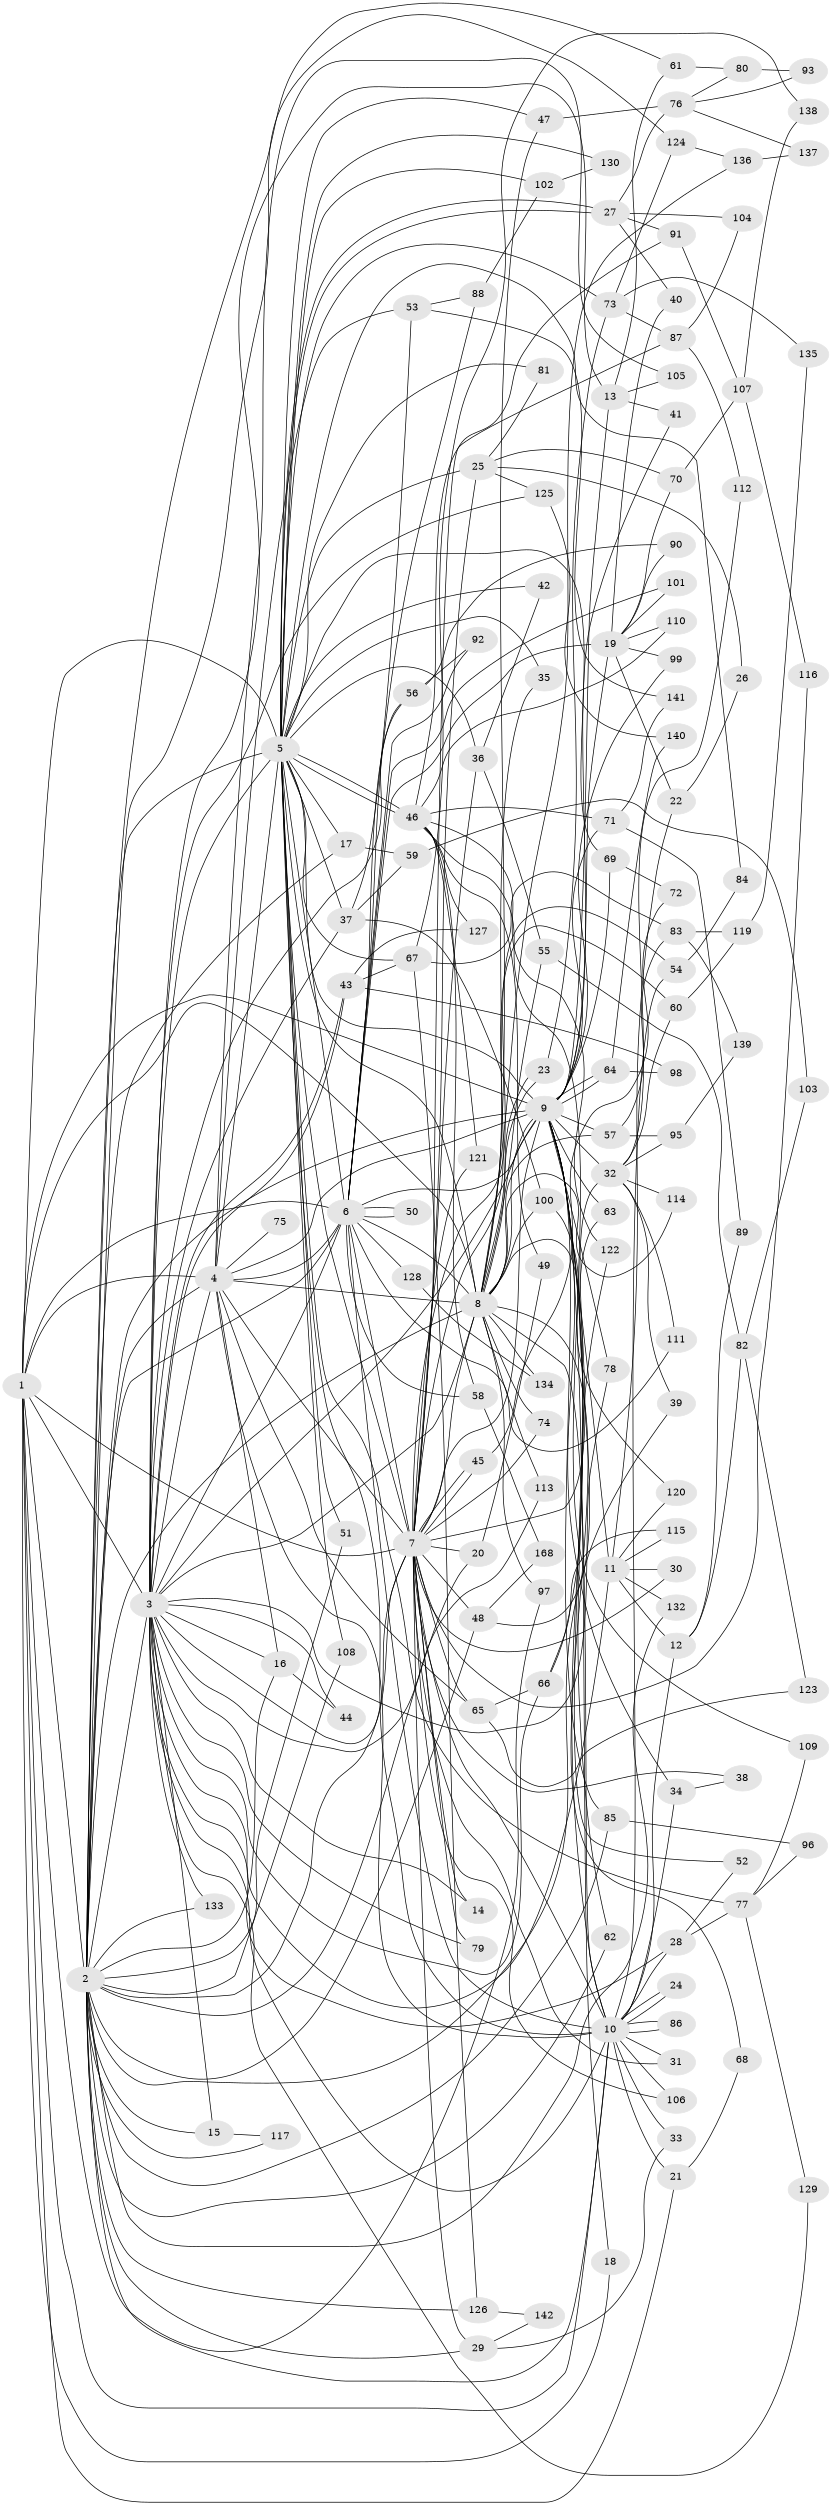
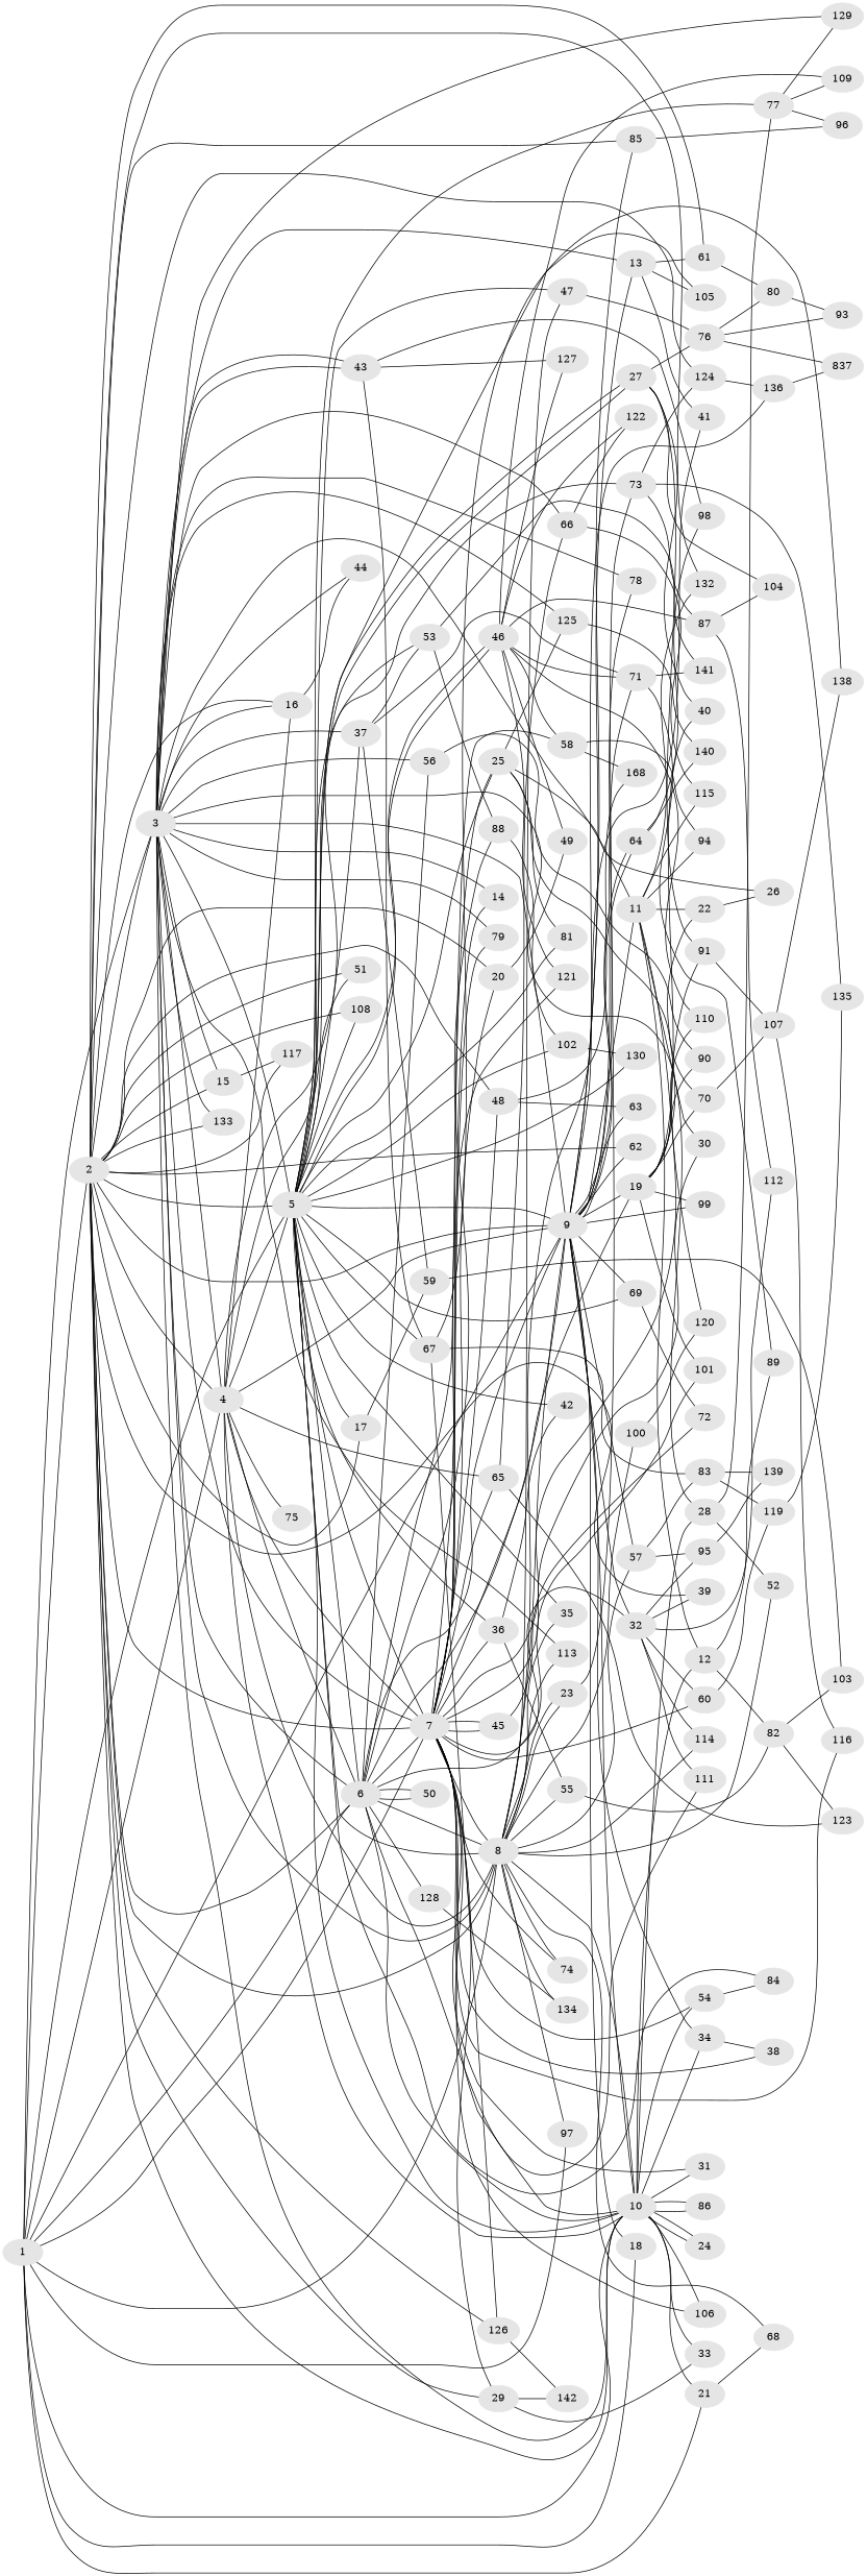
  graph {
    rankdir=LR
    node [color=gray90 style=filled]
    1
    2
    3
    4
    5
    6
    7
    8
    9
    10
    18
    21
    97
    15
    16
    17
    20
    29
    39
    48
    51
    61
    62
    85
    108
    117
    124
    126
    132
    133
    11
    13
    14
    28
    37
    43
    44
    56
    66
    78
    79
    113
    125
    129
    75
    53
    65
    105
    25
    27
    35
    36
    42
    46
    47
    67
    69
    73
    77
    81
    84
    102
    130
    19
    50
    58
    88
-   92
    101
    111
    128
    30
    31
    32
    38
    45
    54
    60
    74
    91
    106
    116
    121
    23
    52
    55
    57
    68
    100
    114
    134
    136
    34
    41
    63
    64
    71
    99
    12
    24
    33
    86
    59
    49
    142
    n106 [label=168]
    80
    96
    22
+   94
    115
    120
    98
    127
    90
    122
    140
    141
    123
    70
    26
    40
    76
    104
    110
    87
    109
    83
    138
    72
    135
    95
    112
    119
    107
    82
-   137
+   137 [label=837]
    89
    103
    93
    139
    1 -- 2
    1 -- 3
    1 -- 4
    1 -- 5
    1 -- 6
    1 -- 7
    1 -- 8
    1 -- 9
    1 -- 10
    1 -- 18
    1 -- 21
    1 -- 97
    2 -- 3
    2 -- 4
    2 -- 5
    2 -- 6
    2 -- 7
    2 -- 8
    2 -- 9
    2 -- 10
    2 -- 15
    2 -- 16
    2 -- 17
    2 -- 20
    2 -- 29
    2 -- 39
    2 -- 48
    2 -- 51
    2 -- 61
    2 -- 62
    2 -- 85
    2 -- 108
    2 -- 117
    2 -- 124
    2 -- 126
    2 -- 132
    2 -- 133
    3 -- 4
    3 -- 5
    3 -- 6
    3 -- 7
    3 -- 8
    3 -- 9
    3 -- 10
    3 -- 15
    3 -- 16
    3 -- 133
    3 -- 11
    3 -- 13
    3 -- 14
    3 -- 28
    3 -- 37
    3 -- 43
    3 -- 43
    3 -- 44
    3 -- 56
    3 -- 66
    3 -- 78
    3 -- 79
    3 -- 113
    3 -- 125
    3 -- 129
    4 -- 5
    4 -- 6
    4 -- 7
    4 -- 8
    4 -- 9
    4 -- 10
    4 -- 16
    4 -- 75
    4 -- 53
    4 -- 65
    4 -- 105
    5 -- 6
    5 -- 7
    5 -- 8
    5 -- 9
    5 -- 10
    5 -- 17
    5 -- 51
    5 -- 108
    5 -- 37
    5 -- 25
    5 -- 27
    5 -- 27
    5 -- 35
    5 -- 36
    5 -- 42
    5 -- 46
    5 -- 46
    5 -- 47
    5 -- 67
    5 -- 69
    5 -- 73
    5 -- 77
    5 -- 81
    5 -- 84
    5 -- 102
    5 -- 130
    6 -- 7
    6 -- 8
    6 -- 9
    6 -- 10
    6 -- 56
    6 -- 19
    6 -- 50
    6 -- 50
    6 -- 58
    6 -- 88
-   6 -- 92
    6 -- 101
    6 -- 111
    6 -- 128
    7 -- 8
    7 -- 9
    7 -- 10
    7 -- 20
    7 -- 29
    7 -- 48
    7 -- 14
    7 -- 79
    7 -- 65
    7 -- 25
    7 -- 36
    7 -- 30
    7 -- 31
    7 -- 32
    7 -- 38
    7 -- 45
    7 -- 45
    7 -- 54
    7 -- 60
    7 -- 74
    7 -- 91
    7 -- 106
    7 -- 116
    7 -- 121
    8 -- 9
    8 -- 10
    8 -- 97
    8 -- 113
    8 -- 35
    8 -- 47
    8 -- 74
    8 -- 23
    8 -- 23
    8 -- 52
    8 -- 55
    8 -- 57
    8 -- 68
    8 -- 100
    8 -- 114
    8 -- 134
    8 -- 136
    9 -- 10
    9 -- 18
    9 -- 62
    9 -- 85
    9 -- 11
    9 -- 13
    9 -- 78
    9 -- 69
    9 -- 19
    9 -- 32
    9 -- 57
    9 -- 34
    9 -- 41
    9 -- 63
    9 -- 64
    9 -- 64
    9 -- 71
    9 -- 99
    10 -- 21
    10 -- 28
    10 -- 31
    10 -- 54
    10 -- 106
    10 -- 34
    10 -- 12
    10 -- 24
    10 -- 24
    10 -- 33
    10 -- 86
    10 -- 86
    21 -- 68
    15 -- 117
    16 -- 44
    17 -- 59
    20 -- 49
    29 -- 33
    29 -- 142
    48 -- 63
    48 -- n106
    61 -- 80
    85 -- 96
    124 -- 136
    126 -- 142
    11 -- 132
    11 -- 30
    11 -- 12
    11 -- 22
+   11 -- 94
    11 -- 115
    11 -- 120
    13 -- 61
    13 -- 105
    13 -- 41
    28 -- 77
    28 -- 52
    37 -- 53
-   37 -- 100
+   37 -- 71
    37 -- 59
    43 -- 67
    43 -- 98
    43 -- 127
-   56 -- 92
    56 -- 90
    66 -- 115
    66 -- 122
    125 -- 140
    53 -- 88
    53 -- 141
    65 -- 66
    65 -- 123
    25 -- 125
    25 -- 81
    25 -- 70
    25 -- 26
    27 -- 91
    27 -- 40
    27 -- 76
    27 -- 104
    36 -- 42
    36 -- 55
    46 -- 58
    46 -- 121
    46 -- 71
    46 -- 49
    46 -- 127
    46 -- 122
    46 -- 110
    46 -- 87
    46 -- 109
    47 -- 76
    67 -- 126
    67 -- 83
    67 -- 138
    69 -- 72
    73 -- 124
    73 -- 87
    73 -- 135
    77 -- 129
    77 -- 96
    77 -- 109
    102 -- 130
    19 -- 101
    19 -- 99
    19 -- 22
    19 -- 90
    19 -- 70
    19 -- 40
    19 -- 110
    58 -- n106
+   58 -- 94
    88 -- 102
    128 -- 134
    32 -- 39
    32 -- 111
    32 -- 60
    32 -- 114
    32 -- 95
    32 -- 112
    45 -- 72
    54 -- 84
    60 -- 119
    91 -- 107
    23 -- 73
    55 -- 82
    57 -- 83
    57 -- 95
    100 -- 120
    136 -- 137
    34 -- 38
    64 -- 98
    64 -- 140
    71 -- 141
    71 -- 89
    12 -- 82
    12 -- 89
    59 -- 103
    80 -- 93
    22 -- 26
    70 -- 107
    76 -- 80
    76 -- 137
    76 -- 93
    87 -- 104
    87 -- 112
    83 -- 119
    83 -- 139
    95 -- 139
    119 -- 135
    107 -- 116
    107 -- 138
    82 -- 123
    82 -- 103
  }
